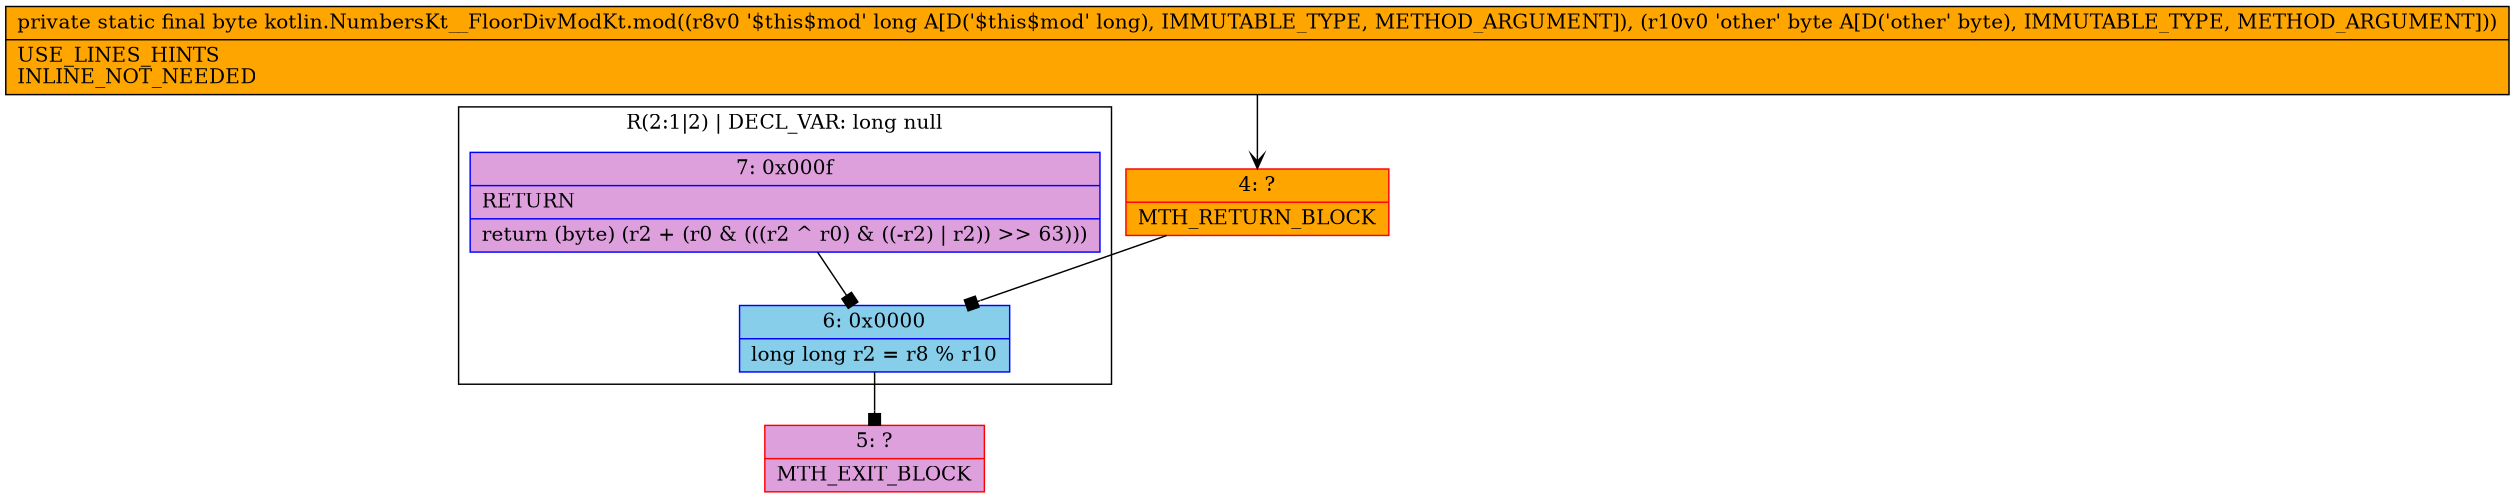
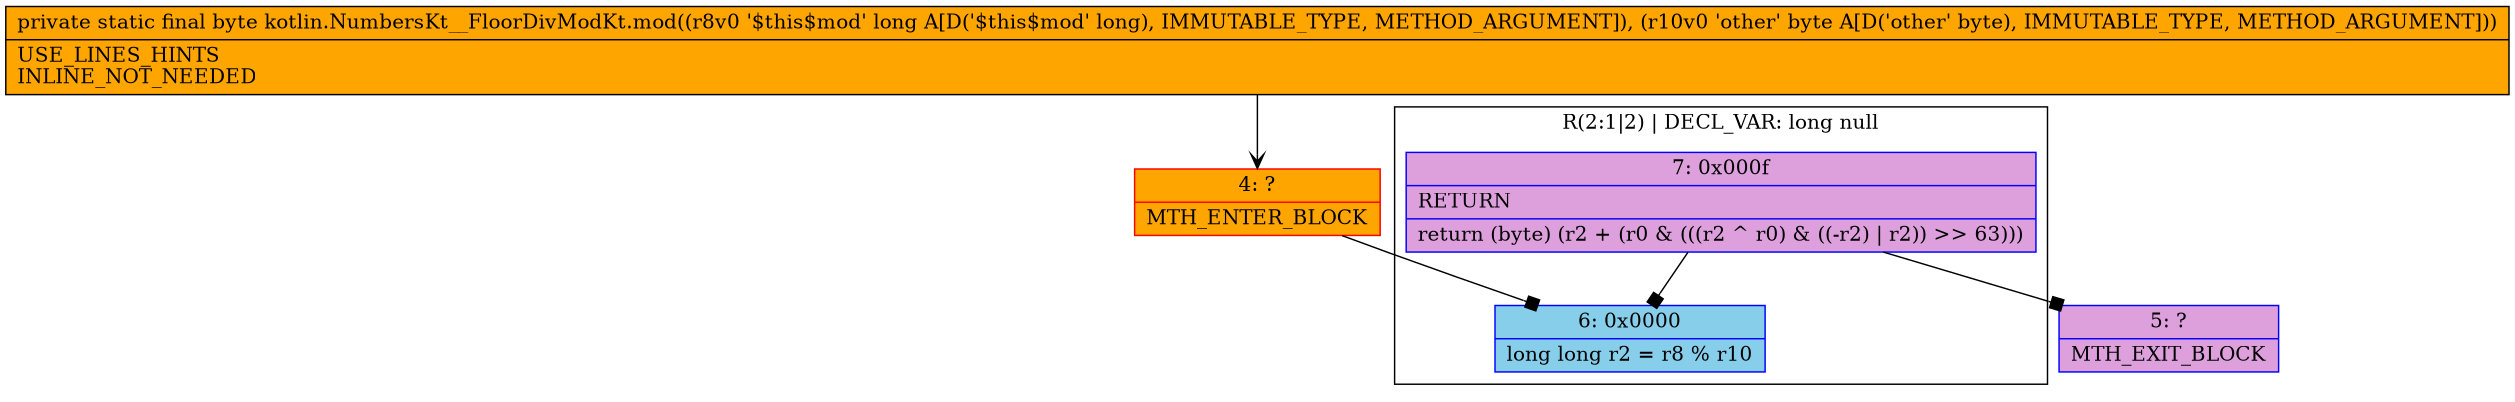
  digraph {
    node [color=blue fillcolor=plum shape=record style=filled]
    edge [arrowhead=box]
    n1 [fillcolor=skyblue label="{6\:\ 0x0000|long long r2 = r8 % r10\l}"]
    n2 [label="{7\:\ 0x000f|RETURN\l|return (byte) (r2 + (r0 & (((r2 ^ r0) & ((\-r2) \| r2)) \>\> 63)))\l}"]
-   n3 [color=red label="{5\:\ ?|MTH_EXIT_BLOCK\l}"]
-   n4 [color=red fillcolor=orange label="{4\:\ ?|MTH_RETURN_BLOCK\l}"]
+   n3 [label="{5\:\ ?|MTH_EXIT_BLOCK\l}"]
+   n4 [color=red fillcolor=orange label="{4\:\ ?|MTH_ENTER_BLOCK\l}"]
    n5 [fillcolor=orange label="{private static final byte kotlin.NumbersKt__FloorDivModKt.mod((r8v0 '$this$mod' long A[D('$this$mod' long), IMMUTABLE_TYPE, METHOD_ARGUMENT]), (r10v0 'other' byte A[D('other' byte), IMMUTABLE_TYPE, METHOD_ARGUMENT]))  | USE_LINES_HINTS\lINLINE_NOT_NEEDED\l}" color=""]
    subgraph cluster_1 {
      label="R(2:1|2) | DECL_VAR: long null\l"
      n1
      n2
    }
    n2 -> n1
-   n1 -> n3
+   n2 -> n3
    n4 -> n1
    n5 -> n4 [arrowhead=vee]
  }
